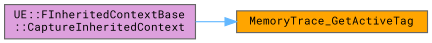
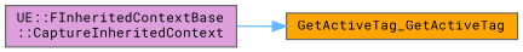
  digraph {
    rankdir=LR
    fontname="Roboto Mono"
    node [fontname="Roboto Mono" fontsize=10 shape=box style=filled]
    n1 [color=gray40 fillcolor=plum fontcolor=black height=0.2 label="UE::FInheritedContextBase\l::CaptureInheritedContext" width=0.4]
-   n2 [color=grey40 fillcolor=orange height=0.2 label=MemoryTrace_GetActiveTag width=0.4]
+   n2 [color=grey40 fillcolor=orange height=0.2 label=GetActiveTag_GetActiveTag width=0.4]
    n1 -> n2 [color=steelblue1 fontname="Roboto Mono" fontsize=10 labelfontname=Helvetica labelfontsize=10 style=solid]
  }
